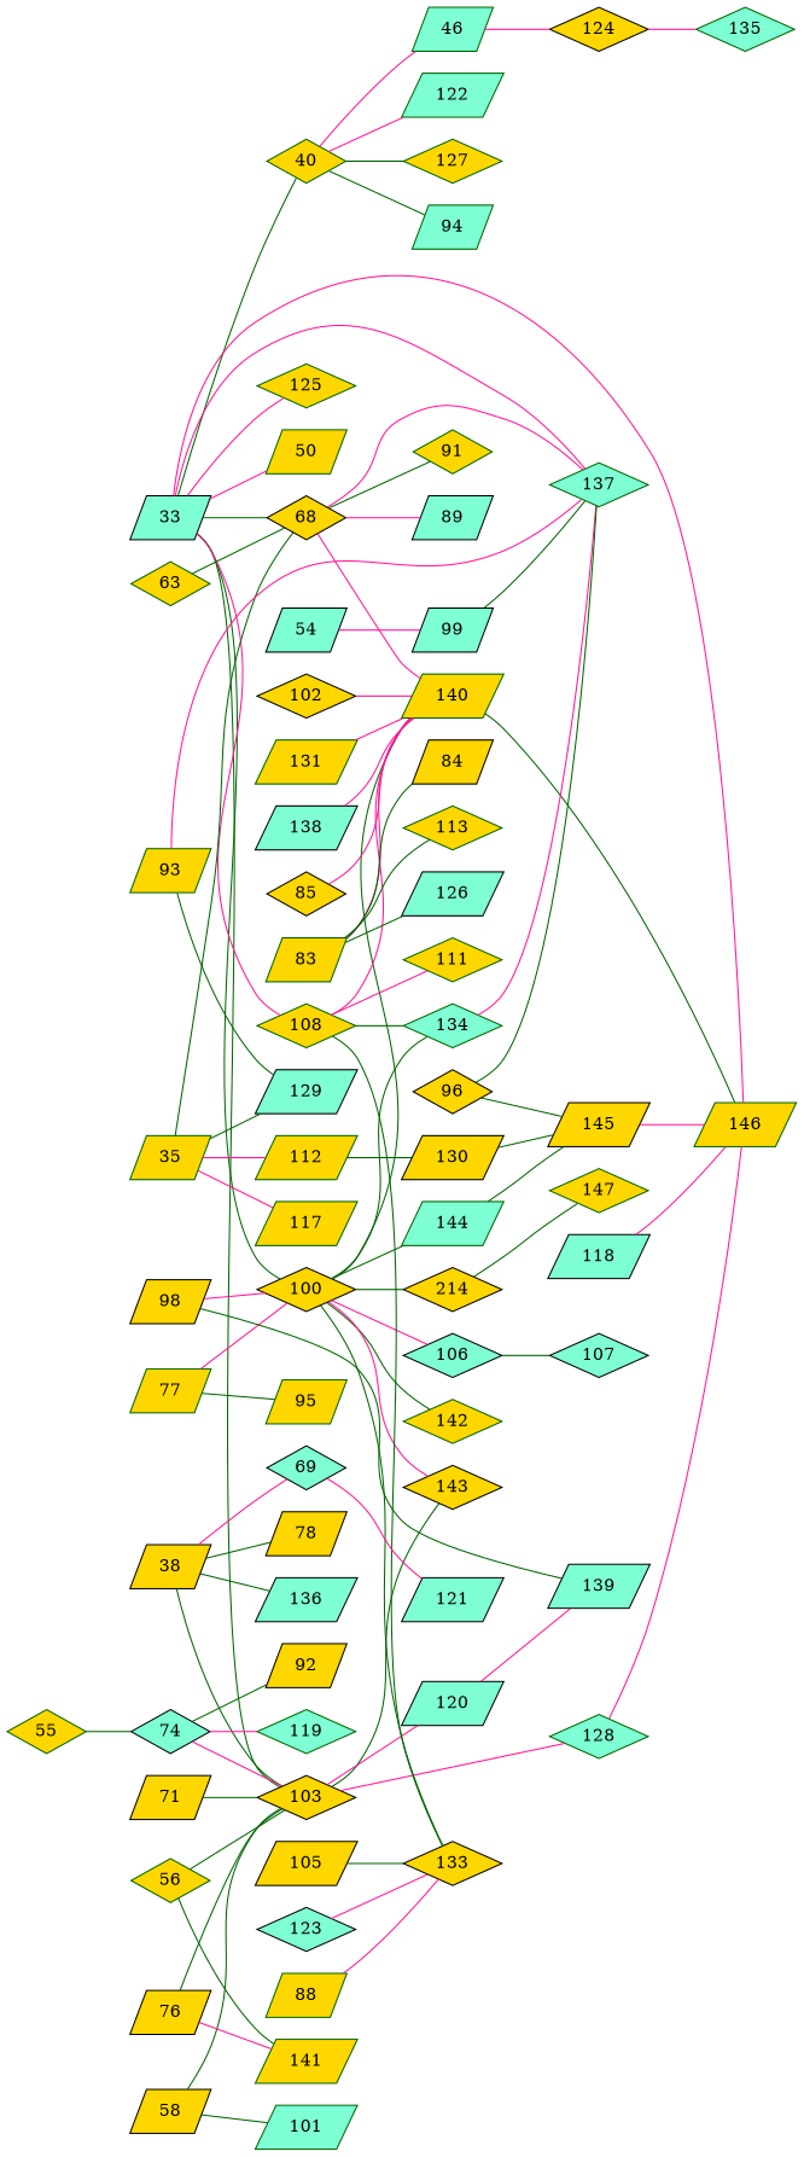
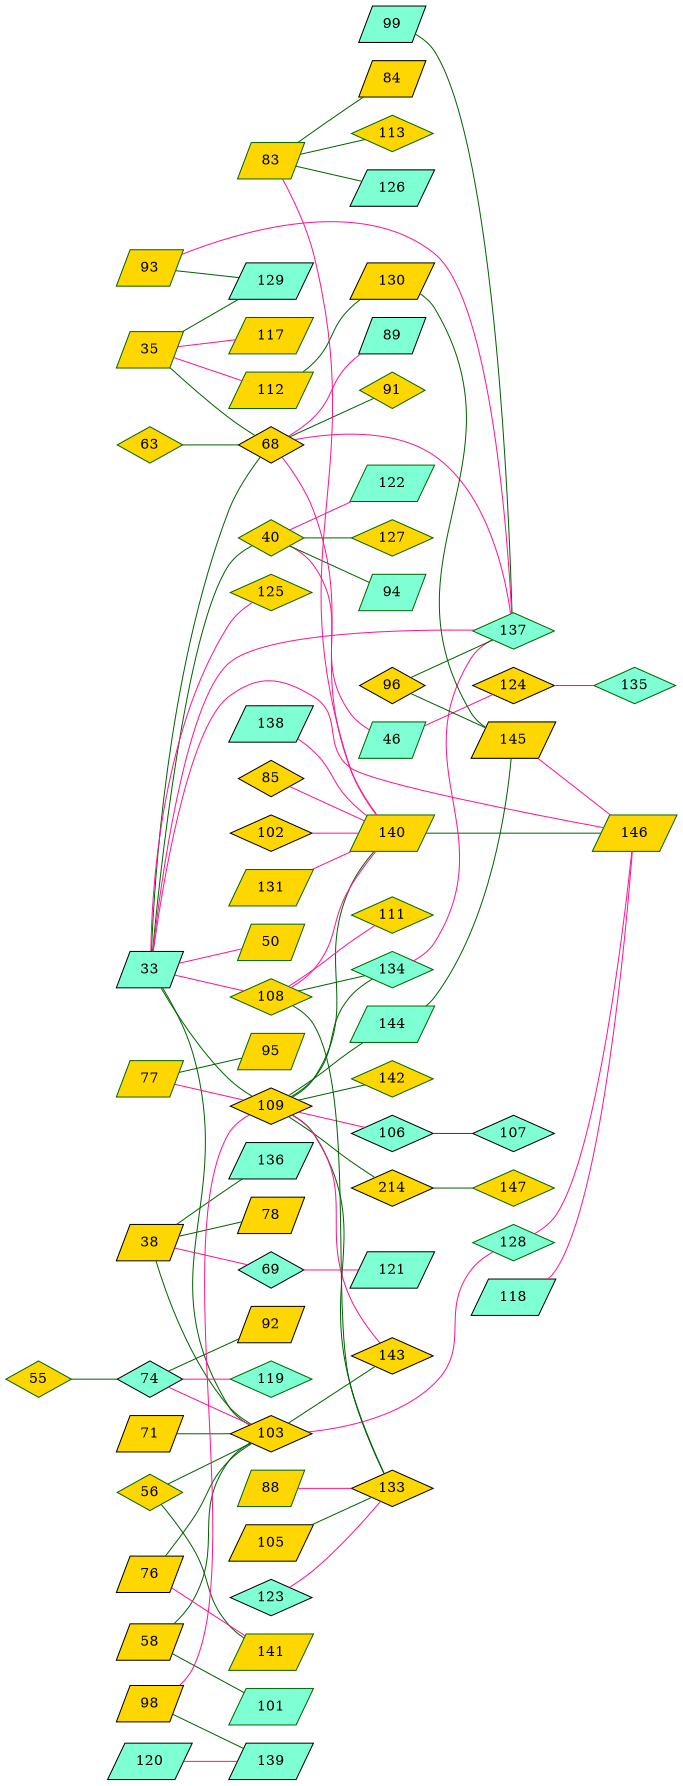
  graph {
    rankdir=LR
    node [color=black fillcolor=gold shape=parallelogram style=filled]
    edge [color=darkgreen]
    33 [fillcolor=aquamarine super="+4+10"]
    40 [color=darkgreen shape=diamond super="+23"]
    50 [color=darkgreen]
    68 [shape=diamond super="+17+48+59"]
-   100 [shape=diamond super="+97+79"]
+   100 [shape=diamond super="+97+79" label=109]
    103 [shape=diamond super="+28+12"]
    108 [color=darkgreen shape=diamond super="+6+62+47"]
    125 [color=darkgreen shape=diamond]
    137 [color=darkgreen fillcolor=aquamarine shape=diamond super="+7+25+65"]
    146 [color=darkgreen super="+26+116+90"]
    46 [color=darkgreen fillcolor=aquamarine]
    94 [color=darkgreen fillcolor=aquamarine]
    122 [color=darkgreen fillcolor=aquamarine]
    127 [color=darkgreen shape=diamond]
    89 [fillcolor=aquamarine]
    91 [color=darkgreen shape=diamond]
    140 [color=darkgreen super="+66+86+115+132"]
    133 [shape=diamond super="+64+49"]
    106 [fillcolor=aquamarine shape=diamond]
    n20 [label=214 shape=diamond]
    134 [color=darkgreen fillcolor=aquamarine shape=diamond super="+104+110+43"]
    142 [color=darkgreen shape=diamond]
    143 [shape=diamond]
    144 [color=darkgreen fillcolor=aquamarine super="+57"]
    120 [fillcolor=aquamarine]
    128 [color=darkgreen fillcolor=aquamarine shape=diamond super="+42"]
    111 [color=darkgreen shape=diamond]
    35 [color=darkgreen]
    112 [color=darkgreen]
    117 [color=darkgreen]
    129 [fillcolor=aquamarine]
    130
    38
    69 [fillcolor=aquamarine shape=diamond]
    78
    136 [fillcolor=aquamarine]
    121 [fillcolor=aquamarine]
    124 [shape=diamond]
    135 [color=darkgreen fillcolor=aquamarine shape=diamond]
    99 [fillcolor=aquamarine super="+44"]
-   54 [fillcolor=aquamarine]
    74 [fillcolor=aquamarine shape=diamond super="+30"]
    92
    119 [color=darkgreen fillcolor=aquamarine shape=diamond]
    55 [color=darkgreen shape=diamond]
    56 [color=darkgreen shape=diamond]
    141 [color=darkgreen]
    58
    101 [color=darkgreen fillcolor=aquamarine]
    63 [color=darkgreen shape=diamond]
    71
    76
    77 [color=darkgreen]
    95 [color=darkgreen]
    83 [color=darkgreen]
    84
    113 [color=darkgreen shape=diamond]
    126 [fillcolor=aquamarine]
    85 [shape=diamond]
    88 [color=darkgreen]
    93 [color=darkgreen]
    96 [shape=diamond]
    145 [super="+109"]
    98 [super="+37"]
    139 [fillcolor=aquamarine]
    107 [fillcolor=aquamarine shape=diamond]
    147 [color=darkgreen shape=diamond]
    102 [shape=diamond]
    105
    118 [fillcolor=aquamarine]
    123 [fillcolor=aquamarine shape=diamond]
    131 [color=darkgreen]
    138 [fillcolor=aquamarine]
    33 -- 40
    33 -- 50 [color=deeppink]
    33 -- 68
    33 -- 100 [weight=3]
    33 -- 103 [weight=3]
    33 -- 108 [color=deeppink weight=2]
    33 -- 125 [color=deeppink]
    33 -- 137 [color=deeppink weight=3]
    33 -- 146 [color=deeppink]
    40 -- 46 [color=deeppink]
    40 -- 94
    40 -- 122 [color=deeppink]
    40 -- 127
    68 -- 137 [color=deeppink]
    68 -- 89 [color=deeppink]
    68 -- 91
    68 -- 140 [color=deeppink weight=2]
    100 -- 140
    100 -- 133
    100 -- 106 [color=deeppink]
    100 -- n20
    100 -- 134
    100 -- 142
    100 -- 143 [color=deeppink]
    100 -- 144
    103 -- 143
-   103 -- 120 [color=deeppink]
    103 -- 128 [color=deeppink]
    108 -- 140 [color=deeppink weight=2]
    108 -- 133
    108 -- 134
    108 -- 111 [color=deeppink]
    46 -- 124 [color=deeppink]
    140 -- 146
    106 -- 107
    n20 -- 147
    134 -- 137 [color=deeppink]
    144 -- 145
    120 -- 139 [color=deeppink]
    128 -- 146 [color=deeppink]
    35 -- 68
    35 -- 112 [color=deeppink]
    35 -- 117 [color=deeppink]
    35 -- 129
    112 -- 130
    130 -- 145
    38 -- 103
    38 -- 69 [color=deeppink]
    38 -- 78
    38 -- 136
    69 -- 121 [color=deeppink]
    124 -- 135 [color=deeppink]
    99 -- 137
-   54 -- 99 [color=deeppink]
    74 -- 103 [color=deeppink]
    74 -- 92
    74 -- 119 [color=deeppink]
    55 -- 74
    56 -- 103
    56 -- 141
    58 -- 103
    58 -- 101
    63 -- 68
    71 -- 103
    76 -- 103
    76 -- 141 [color=deeppink]
    77 -- 100 [color=deeppink]
    77 -- 95
    83 -- 140 [color=deeppink]
    83 -- 84
    83 -- 113
    83 -- 126
    85 -- 140 [color=deeppink]
    88 -- 133 [color=deeppink]
    93 -- 137 [color=deeppink]
    93 -- 129
    96 -- 137
    96 -- 145 [weight=2]
    145 -- 146 [color=deeppink]
    98 -- 100 [color=deeppink]
    98 -- 139
    102 -- 140 [color=deeppink]
    105 -- 133
    118 -- 146 [color=deeppink]
    123 -- 133 [color=deeppink]
    131 -- 140 [color=deeppink]
    138 -- 140 [color=deeppink]
  }
